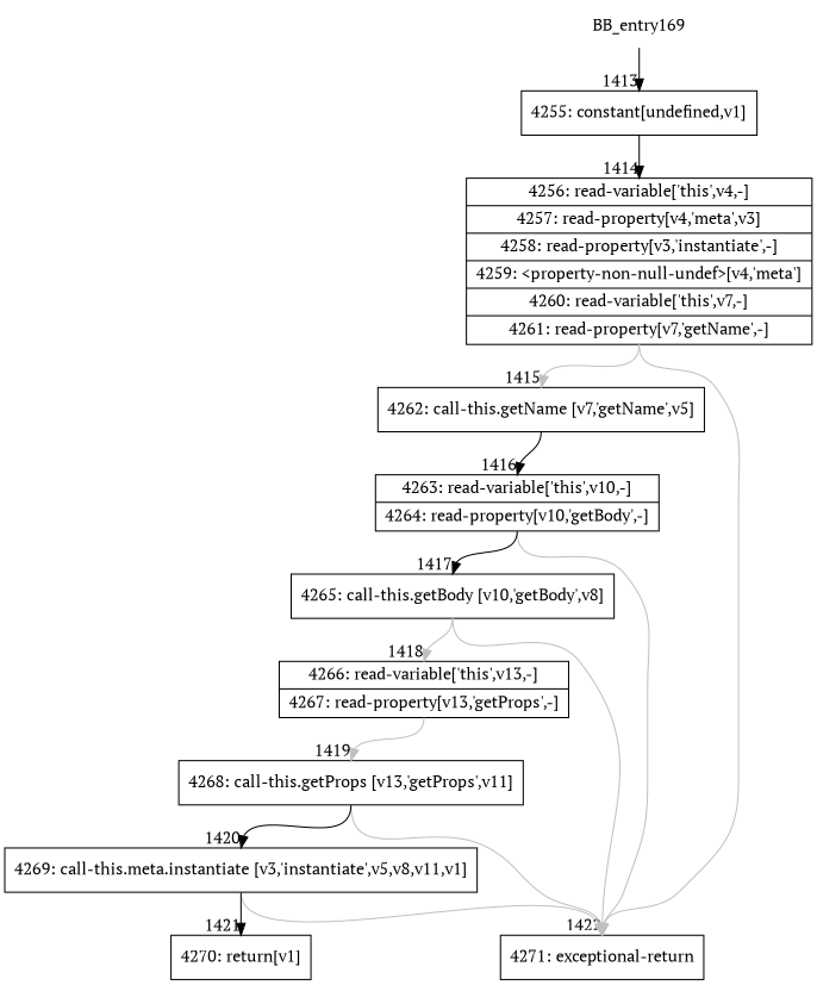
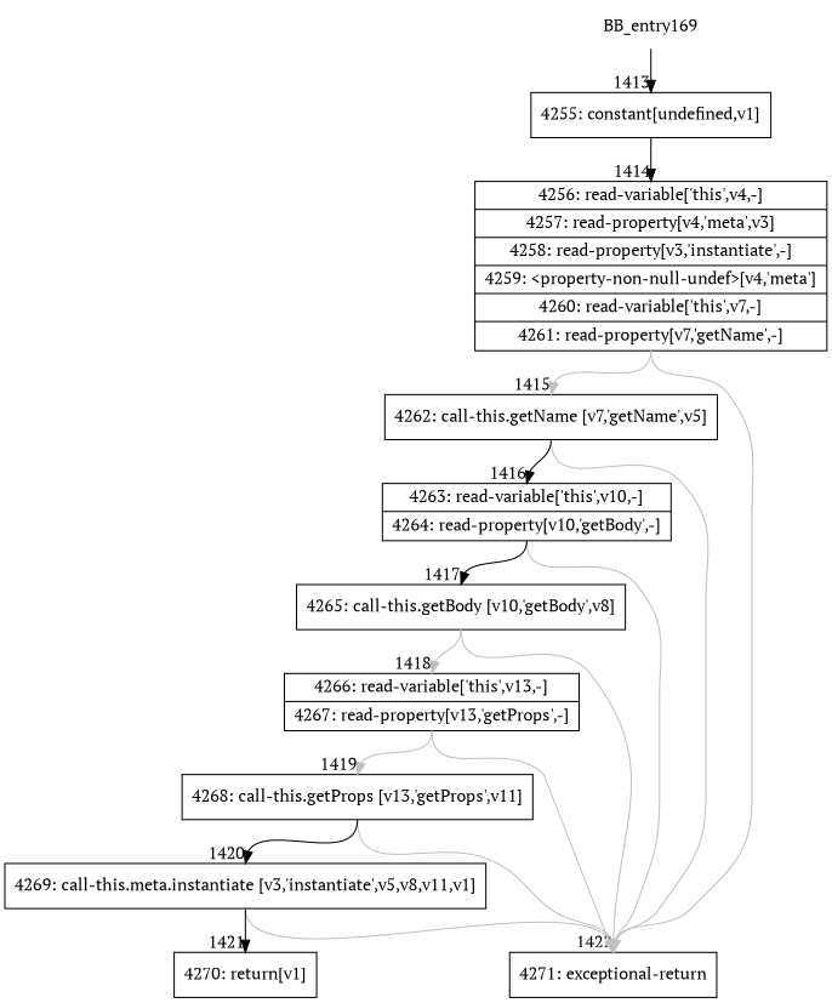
  digraph {
    fontname="PT Serif"
    rankdir=TD
    node [fontname="PT Serif" shape=record]
    edge [fontname="PT Serif" headport=n tailport=s color=gray]
    n1 [label=BB_entry169 shape=none]
    n2 [label="{4255: constant[undefined,v1]}"]
    n3 [label="{4256: read-variable['this',v4,-]|4257: read-property[v4,'meta',v3]|4258: read-property[v3,'instantiate',-]|4259: \<property-non-null-undef\>[v4,'meta']|4260: read-variable['this',v7,-]|4261: read-property[v7,'getName',-]}"]
    n4 [label="{4262: call-this.getName [v7,'getName',v5]}"]
    n5 [label="{4271: exceptional-return}"]
    n6 [label="{4263: read-variable['this',v10,-]|4264: read-property[v10,'getBody',-]}"]
    n7 [label="{4265: call-this.getBody [v10,'getBody',v8]}"]
    n8 [label="{4266: read-variable['this',v13,-]|4267: read-property[v13,'getProps',-]}"]
    n9 [label="{4268: call-this.getProps [v13,'getProps',v11]}"]
    n10 [label="{4269: call-this.meta.instantiate [v3,'instantiate',v5,v8,v11,v1]}"]
    n11 [label="{4270: return[v1]}"]
    n1 -> n2 [headlabel="    1413" color=""]
    n2 -> n3 [headlabel="      1414" color=""]
    n3 -> n4 [headlabel="      1415"]
    n3 -> n5 [headlabel="      1422"]
+   n4 -> n5
    n4 -> n6 [headlabel="      1416" color=""]
    n6 -> n5
    n6 -> n7 [headlabel="      1417" color=""]
    n7 -> n5
    n7 -> n8 [headlabel="      1418"]
+   n8 -> n5
    n8 -> n9 [headlabel="      1419"]
    n9 -> n5
    n9 -> n10 [headlabel="      1420" color=""]
    n10 -> n5
    n10 -> n11 [headlabel="      1421" color=""]
  }
